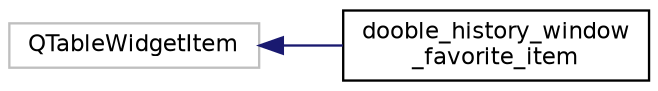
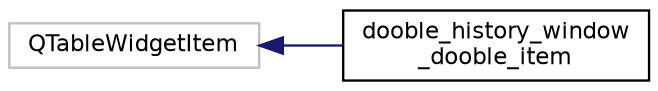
  digraph {
    rankdir=LR
    node [fillcolor=white fontname=Helvetica fontsize=10 shape=record style=filled]
    n1 [color=grey75 height=0.2 label=QTableWidgetItem width=0.4]
-   n2 [color=black height=0.2 label="dooble_history_window\l_favorite_item" width=0.4]
+   n2 [color=black height=0.2 label="dooble_history_window\l_dooble_item" width=0.4]
    n1 -> n2 [color=midnightblue dir=back fontname=Helvetica fontsize=10 labelfontname=Helvetica labelfontsize=10 style=solid]
  }
